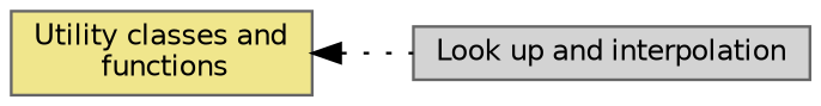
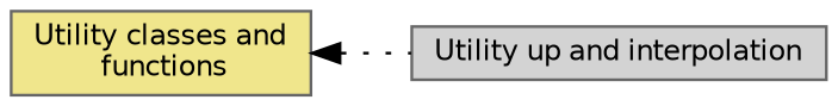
  digraph {
    rankdir=LR
    node [fontname=Helvetica fontsize=10 shape=box style=filled]
-   n1 [color=gray40 fillcolor=lightgrey fontcolor=black height=0.2 label="Look up and interpolation" width=0.4]
+   n1 [color=gray40 fillcolor=lightgrey fontcolor=black height=0.2 label="Utility up and interpolation" width=0.4]
    n2 [color=grey40 fillcolor=khaki height=0.2 label="Utility classes and\l functions" width=0.4]
    n2 -> n1 [dir=back fontname=Helvetica fontsize=10 labelfontname=Helvetica labelfontsize=10 shape=plaintext style=dotted]
  }
